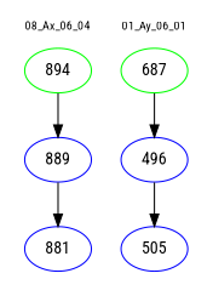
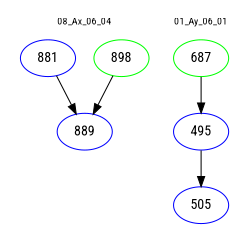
  digraph {
    fontname="Roboto Condensed"
    node [color=blue fontname="Roboto Condensed"]
    edge [color=black fontname="Roboto Condensed"]
-   n1 [color=green label=894]
+   n1 [color=green label=898]
    n2 [label=889]
    n3 [label=881]
    n4 [color=green label=687]
-   n5 [label=496]
+   n5 [label=495]
    n6 [label=505]
    subgraph cluster_1 {
      color=white
      fontsize=10
      label="08_Ax_06_04"
      n1
      n2
      n3
    }
    subgraph cluster_2 {
      color=white
      fontsize=10
      label="01_Ay_06_01"
      n4
      n5
      n6
    }
    n1 -> n2
-   n2 -> n3
+   n3 -> n2
    n4 -> n5
    n5 -> n6
  }
